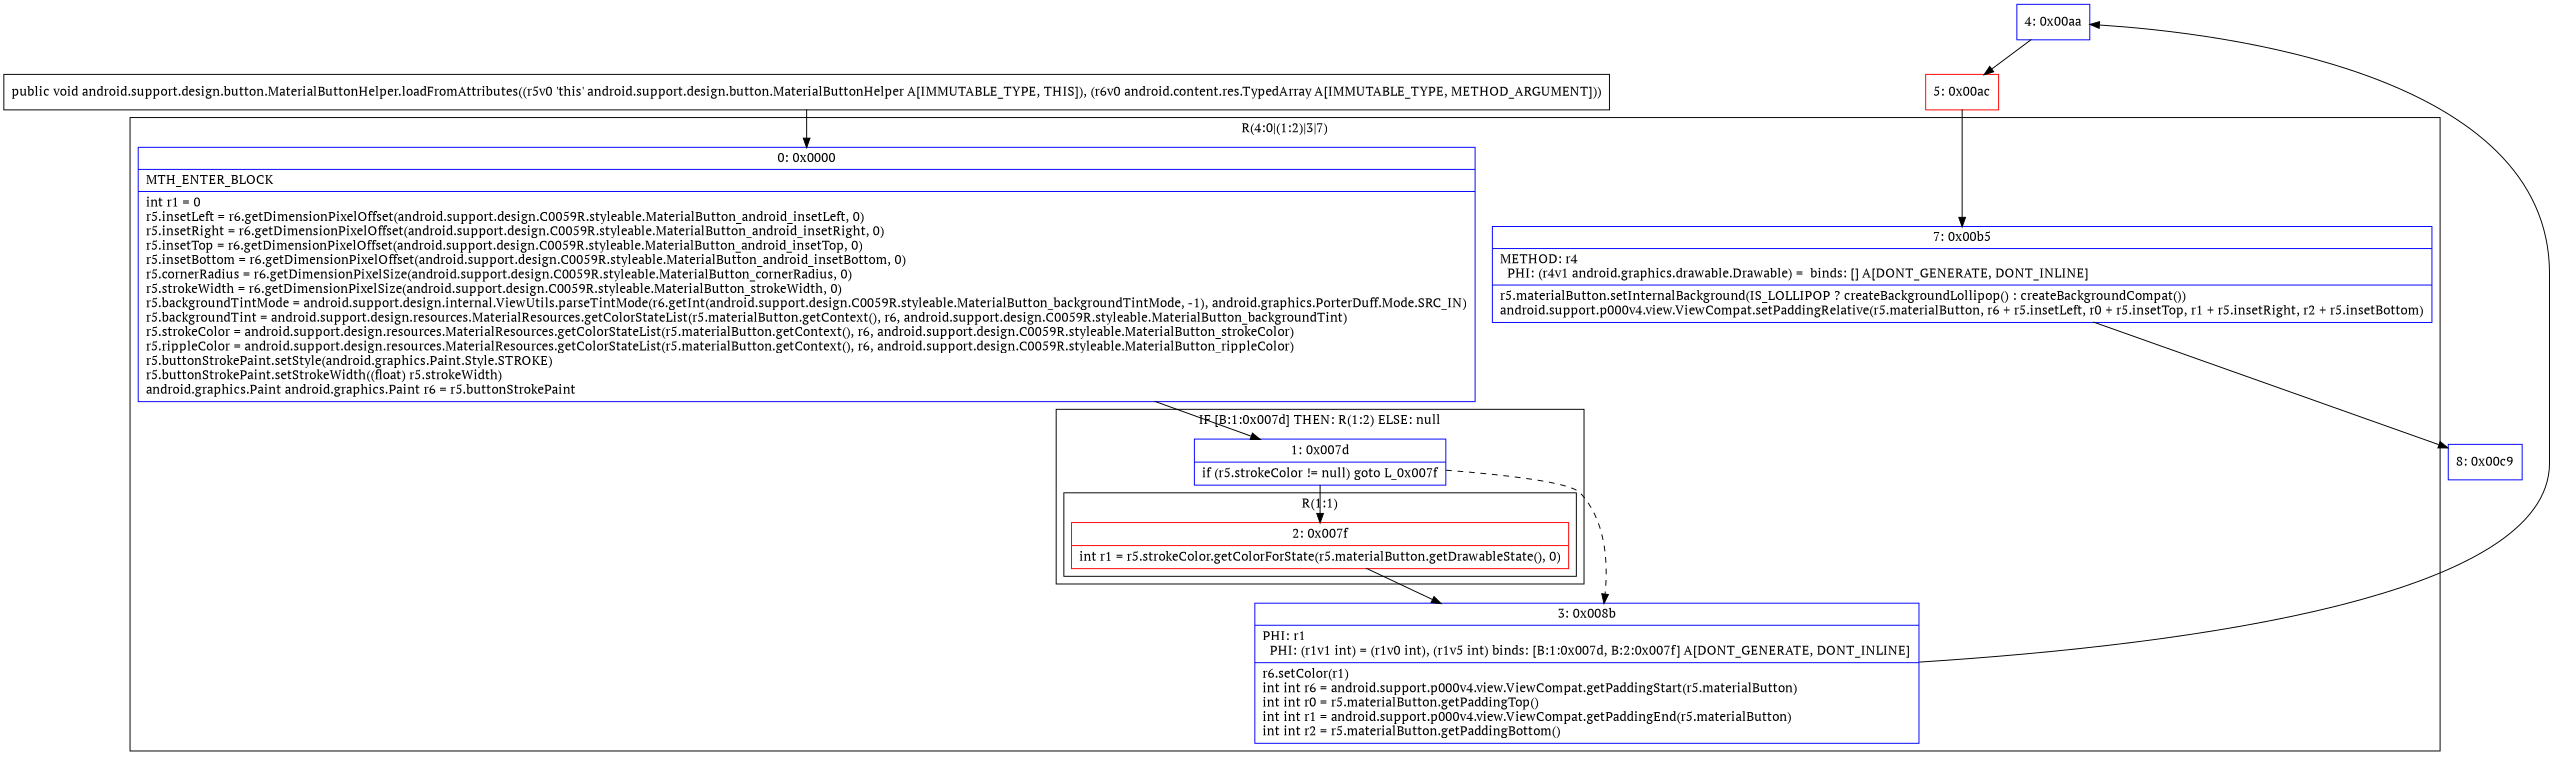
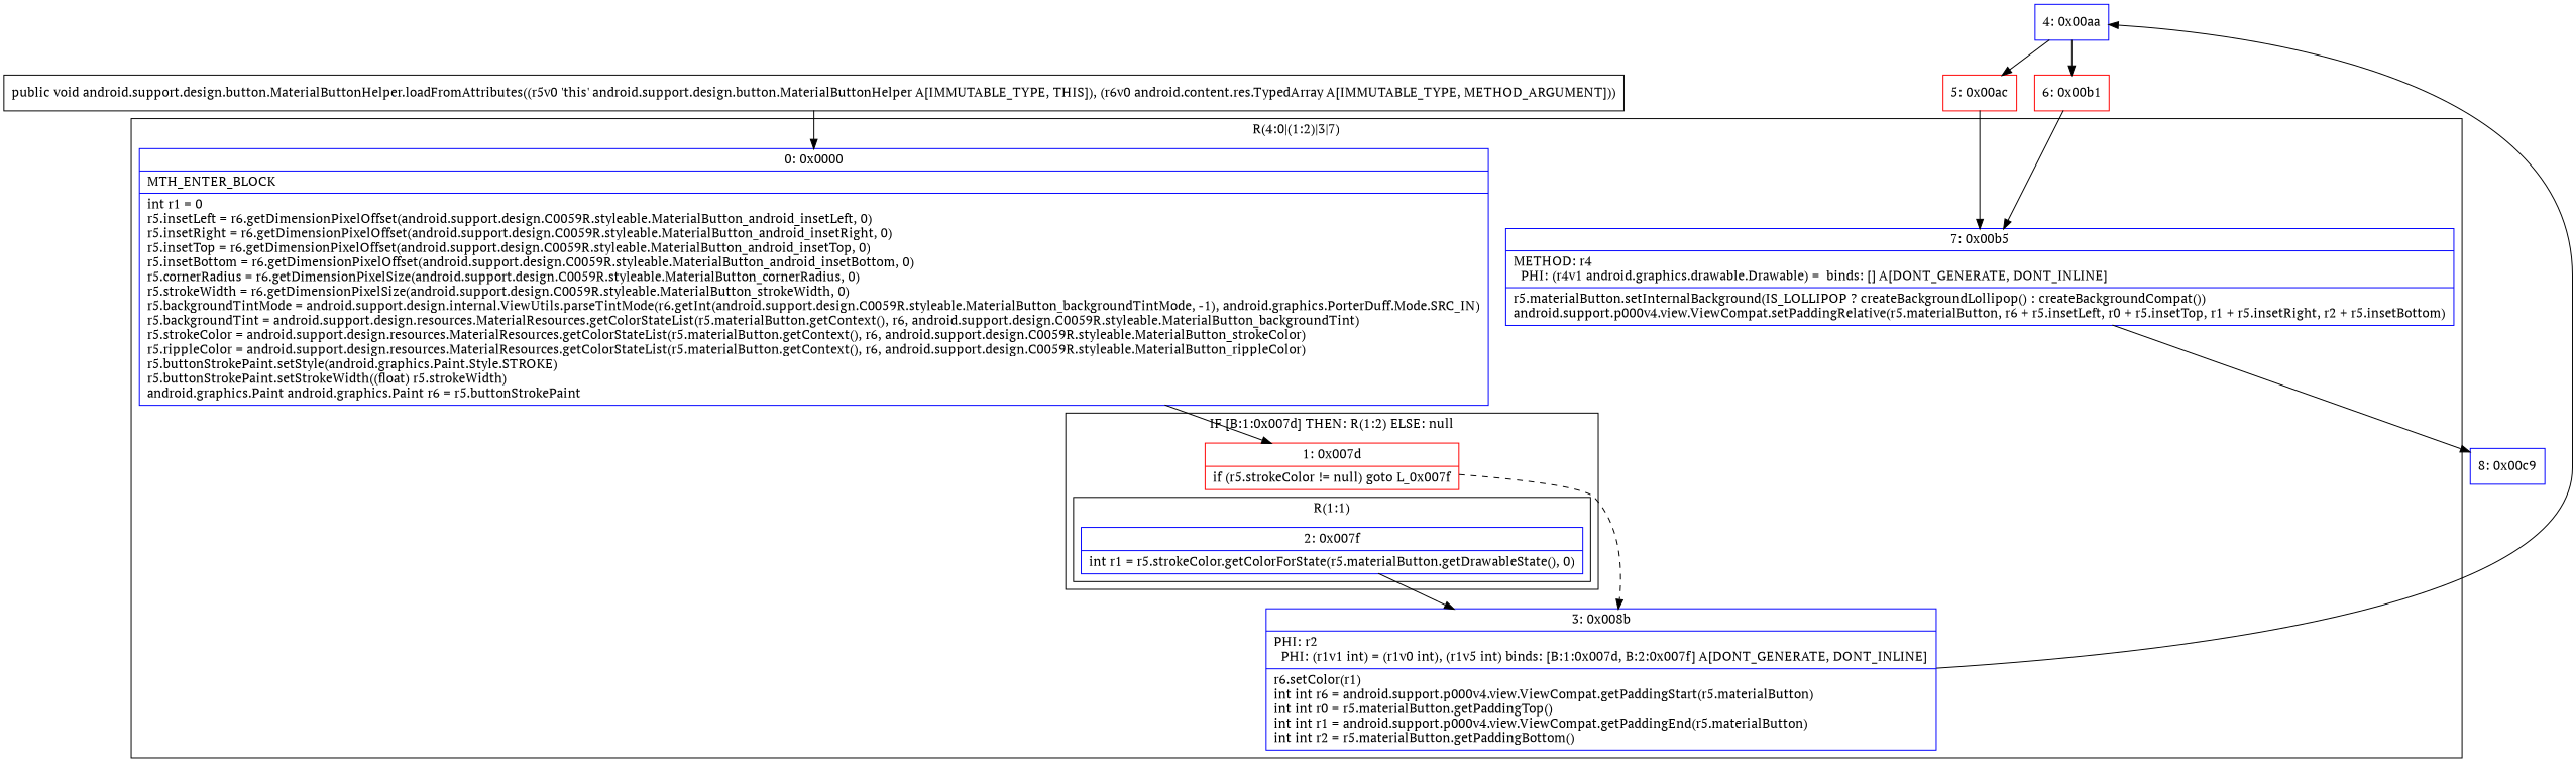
  digraph {
    fontname="PT Serif"
    node [color=blue fontname="PT Serif" shape=record]
    edge [fontname="PT Serif"]
-   n1 [color=red label="{2\:\ 0x007f|int r1 = r5.strokeColor.getColorForState(r5.materialButton.getDrawableState(), 0)\l}"]
-   n2 [label="{1\:\ 0x007d|if (r5.strokeColor != null) goto L_0x007f\l}"]
+   n1 [label="{2\:\ 0x007f|int r1 = r5.strokeColor.getColorForState(r5.materialButton.getDrawableState(), 0)\l}"]
+   n2 [color=red label="{1\:\ 0x007d|if (r5.strokeColor != null) goto L_0x007f\l}"]
    n3 [label="{0\:\ 0x0000|MTH_ENTER_BLOCK\l|int r1 = 0\lr5.insetLeft = r6.getDimensionPixelOffset(android.support.design.C0059R.styleable.MaterialButton_android_insetLeft, 0)\lr5.insetRight = r6.getDimensionPixelOffset(android.support.design.C0059R.styleable.MaterialButton_android_insetRight, 0)\lr5.insetTop = r6.getDimensionPixelOffset(android.support.design.C0059R.styleable.MaterialButton_android_insetTop, 0)\lr5.insetBottom = r6.getDimensionPixelOffset(android.support.design.C0059R.styleable.MaterialButton_android_insetBottom, 0)\lr5.cornerRadius = r6.getDimensionPixelSize(android.support.design.C0059R.styleable.MaterialButton_cornerRadius, 0)\lr5.strokeWidth = r6.getDimensionPixelSize(android.support.design.C0059R.styleable.MaterialButton_strokeWidth, 0)\lr5.backgroundTintMode = android.support.design.internal.ViewUtils.parseTintMode(r6.getInt(android.support.design.C0059R.styleable.MaterialButton_backgroundTintMode, \-1), android.graphics.PorterDuff.Mode.SRC_IN)\lr5.backgroundTint = android.support.design.resources.MaterialResources.getColorStateList(r5.materialButton.getContext(), r6, android.support.design.C0059R.styleable.MaterialButton_backgroundTint)\lr5.strokeColor = android.support.design.resources.MaterialResources.getColorStateList(r5.materialButton.getContext(), r6, android.support.design.C0059R.styleable.MaterialButton_strokeColor)\lr5.rippleColor = android.support.design.resources.MaterialResources.getColorStateList(r5.materialButton.getContext(), r6, android.support.design.C0059R.styleable.MaterialButton_rippleColor)\lr5.buttonStrokePaint.setStyle(android.graphics.Paint.Style.STROKE)\lr5.buttonStrokePaint.setStrokeWidth((float) r5.strokeWidth)\landroid.graphics.Paint android.graphics.Paint r6 = r5.buttonStrokePaint\l}"]
-   n4 [label="{3\:\ 0x008b|PHI: r1 \l  PHI: (r1v1 int) = (r1v0 int), (r1v5 int) binds: [B:1:0x007d, B:2:0x007f] A[DONT_GENERATE, DONT_INLINE]\l|r6.setColor(r1)\lint int r6 = android.support.p000v4.view.ViewCompat.getPaddingStart(r5.materialButton)\lint int r0 = r5.materialButton.getPaddingTop()\lint int r1 = android.support.p000v4.view.ViewCompat.getPaddingEnd(r5.materialButton)\lint int r2 = r5.materialButton.getPaddingBottom()\l}"]
+   n4 [label="{3\:\ 0x008b|PHI: r2 \l  PHI: (r1v1 int) = (r1v0 int), (r1v5 int) binds: [B:1:0x007d, B:2:0x007f] A[DONT_GENERATE, DONT_INLINE]\l|r6.setColor(r1)\lint int r6 = android.support.p000v4.view.ViewCompat.getPaddingStart(r5.materialButton)\lint int r0 = r5.materialButton.getPaddingTop()\lint int r1 = android.support.p000v4.view.ViewCompat.getPaddingEnd(r5.materialButton)\lint int r2 = r5.materialButton.getPaddingBottom()\l}"]
    n5 [label="{7\:\ 0x00b5|METHOD: r4 \l  PHI: (r4v1 android.graphics.drawable.Drawable) =  binds: [] A[DONT_GENERATE, DONT_INLINE]\l|r5.materialButton.setInternalBackground(IS_LOLLIPOP ? createBackgroundLollipop() : createBackgroundCompat())\landroid.support.p000v4.view.ViewCompat.setPaddingRelative(r5.materialButton, r6 + r5.insetLeft, r0 + r5.insetTop, r1 + r5.insetRight, r2 + r5.insetBottom)\l}"]
    n6 [label="{4\:\ 0x00aa}"]
    n7 [label="{8\:\ 0x00c9}"]
    n8 [color=red label="{5\:\ 0x00ac}"]
+   n9 [color=red label="{6\:\ 0x00b1}"]
    n10 [label="{public void android.support.design.button.MaterialButtonHelper.loadFromAttributes((r5v0 'this' android.support.design.button.MaterialButtonHelper A[IMMUTABLE_TYPE, THIS]), (r6v0 android.content.res.TypedArray A[IMMUTABLE_TYPE, METHOD_ARGUMENT])) }" color=""]
    subgraph cluster_1 {
      label="R(4:0|(1:2)|3|7)"
      n3
      n4
      n5
      subgraph cluster_2 {
        label="IF [B:1:0x007d] THEN: R(1:2) ELSE: null"
        n2
        subgraph cluster_3 {
          label="R(1:1)"
          n1
        }
      }
    }
    n1 -> n4
-   n2 -> n1
    n2 -> n4 [style=dashed]
    n3 -> n2
    n4 -> n6
    n5 -> n7
    n6 -> n8
+   n6 -> n9
    n8 -> n5
+   n9 -> n5
    n10 -> n3
  }
